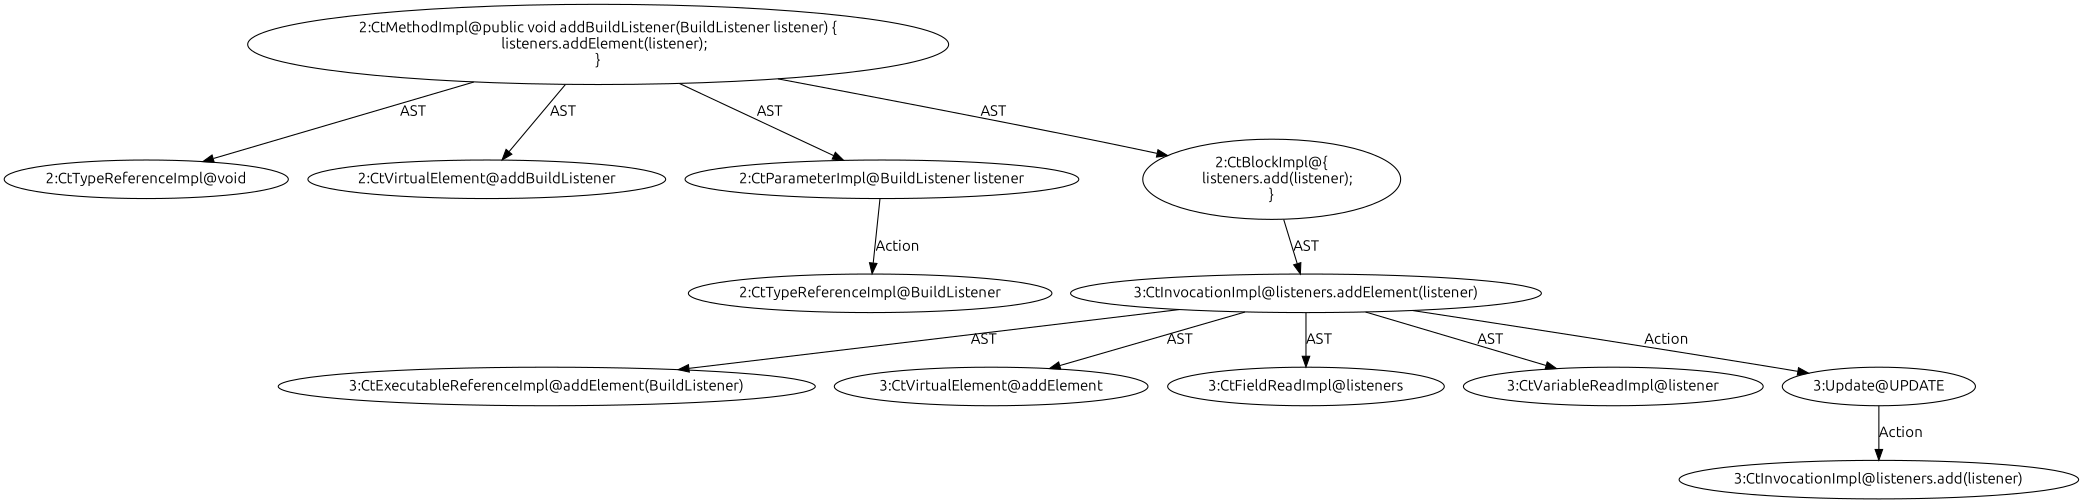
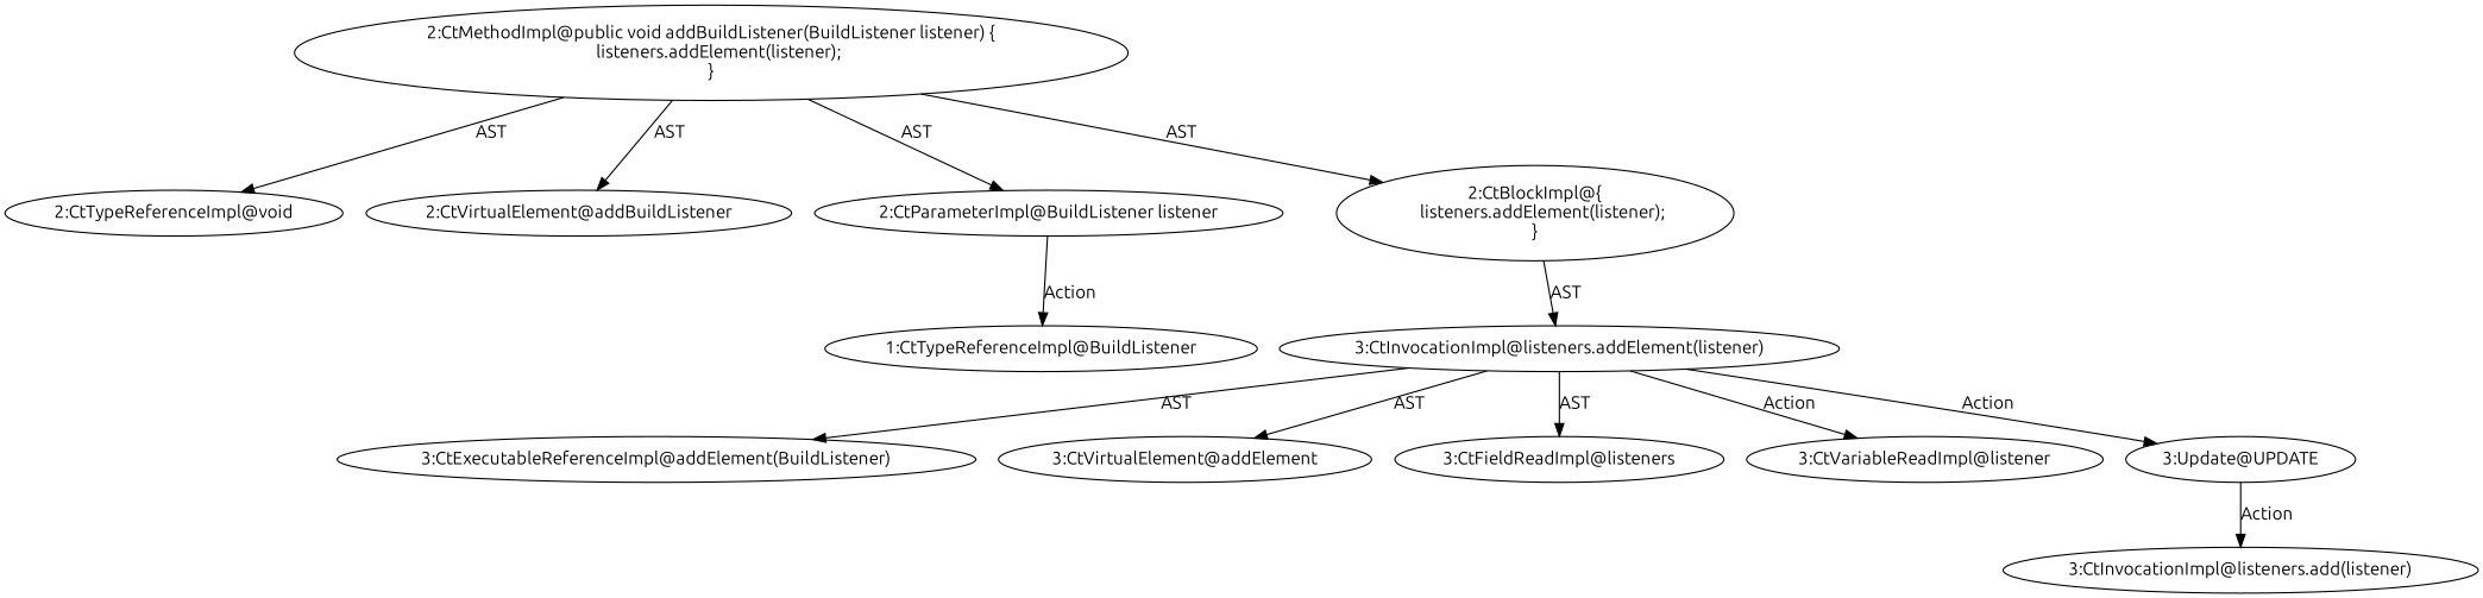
  digraph {
    fontname=Ubuntu
    node [fontname=Ubuntu shape=ellipse]
    edge [fontname=Ubuntu]
    n1 [label="2:CtTypeReferenceImpl@void"]
    n2 [label="2:CtVirtualElement@addBuildListener"]
    n3 [label="2:CtParameterImpl@BuildListener listener"]
-   n4 [label="2:CtTypeReferenceImpl@BuildListener"]
+   n4 [label="1:CtTypeReferenceImpl@BuildListener"]
    n5 [label="3:CtExecutableReferenceImpl@addElement(BuildListener)"]
    n6 [label="3:CtVirtualElement@addElement"]
    n7 [label="3:CtFieldReadImpl@listeners"]
    n8 [label="3:CtVariableReadImpl@listener"]
    n9 [label="3:CtInvocationImpl@listeners.addElement(listener)"]
    n10 [label="3:Update@UPDATE"]
    n11 [label="3:CtInvocationImpl@listeners.add(listener)"]
-   n12 [label="2:CtBlockImpl@\{\n    listeners.add(listener);\n\}"]
+   n12 [label="2:CtBlockImpl@\{\n    listeners.addElement(listener);\n\}"]
    n13 [label="2:CtMethodImpl@public void addBuildListener(BuildListener listener) \{\n    listeners.addElement(listener);\n\}"]
    n3 -> n4 [label=Action]
    n9 -> n5 [label=AST]
    n9 -> n6 [label=AST]
    n9 -> n7 [label=AST]
-   n9 -> n8 [label=AST]
+   n9 -> n8 [label=Action]
    n9 -> n10 [label=Action]
    n10 -> n11 [label=Action]
    n12 -> n9 [label=AST]
    n13 -> n1 [label=AST]
    n13 -> n2 [label=AST]
    n13 -> n3 [label=AST]
    n13 -> n12 [label=AST]
  }
